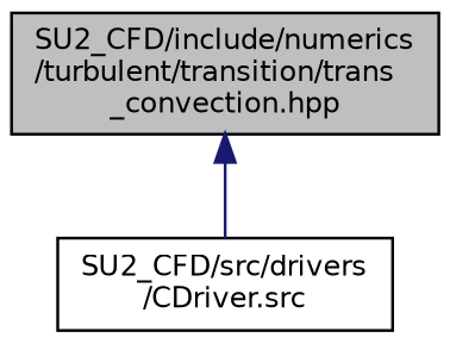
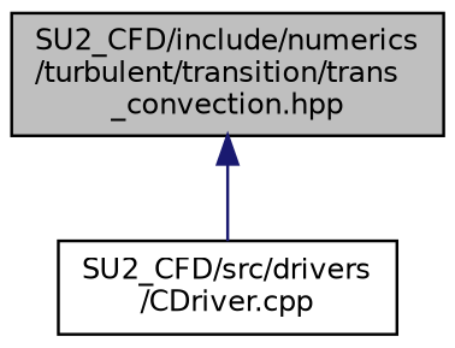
  digraph {
    node [color=black fontname=Helvetica fontsize=10 shape=record style=filled]
    n1 [fillcolor=grey75 fontcolor=black height=0.2 label="SU2_CFD/include/numerics\l/turbulent/transition/trans\l_convection.hpp" width=0.4]
-   n2 [fillcolor=white height=0.2 label="SU2_CFD/src/drivers\l/CDriver.src" width=0.4]
+   n2 [fillcolor=white height=0.2 label="SU2_CFD/src/drivers\l/CDriver.cpp" width=0.4]
    n1 -> n2 [color=midnightblue dir=back fontname=Helvetica fontsize=10 labelfontname=Helvetica labelfontsize=10 style=solid]
  }
